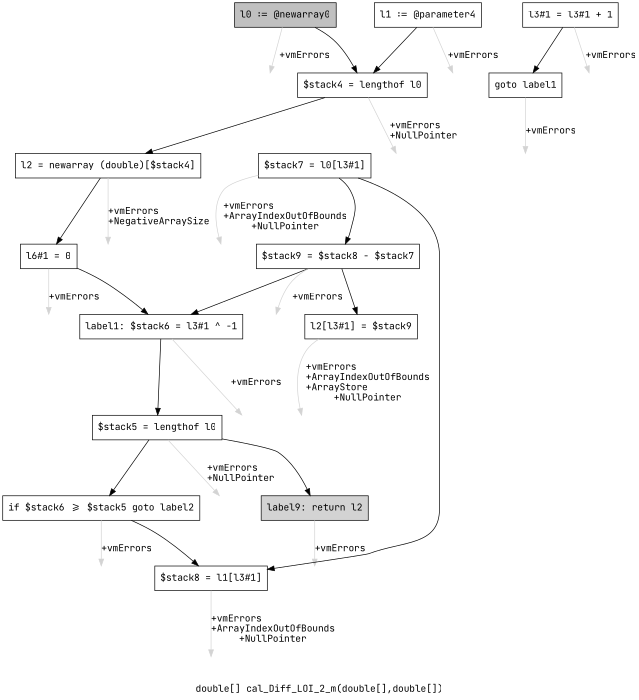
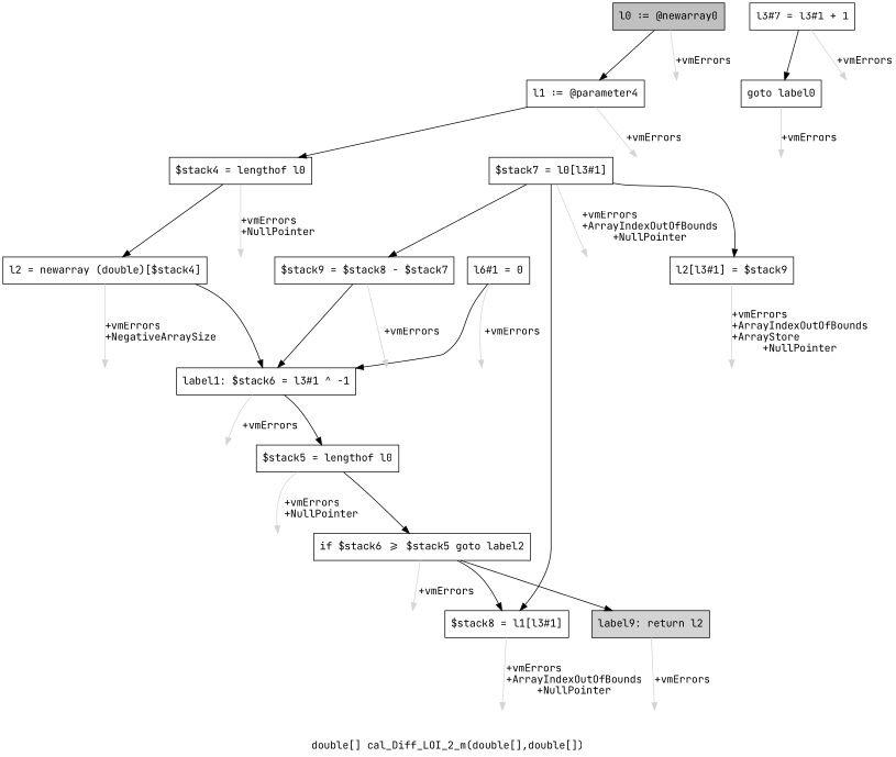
  digraph {
    fontname="JetBrains Mono"
    label="double[] cal_Diff_LOI_2_m(double[],double[])"
    node [fontname="JetBrains Mono" shape=box style=invis]
    edge [color=lightgray fontname="JetBrains Mono"]
    n1 [fillcolor=gray label="l0 := @newarray0" style=filled]
    n2 [label="l1 := @parameter4" style=""]
    n3 [label=Esc]
    n4 [label="$stack4 = lengthof l0" style=""]
    n5 [label=Esc]
    n6 [label="l2 = newarray (double)[$stack4]" style=""]
    n7 [label=Esc]
    n8 [label="l6#1 = 0" style=""]
    n9 [label=Esc]
    n10 [label="label1: $stack6 = l3#1 ^ -1" style=""]
    n11 [label=Esc]
    n12 [label="$stack5 = lengthof l0" style=""]
    n13 [label=Esc]
    n14 [label="if $stack6 >= $stack5 goto label2" style=""]
    n15 [label=Esc]
    n16 [label="$stack8 = l1[l3#1]" style=""]
    n17 [fillcolor=lightgray label="label9: return l2" style=filled]
    n18 [label=Esc]
    n19 [label=Esc]
    n20 [label=Esc]
    n21 [label="$stack7 = l0[l3#1]" style=""]
    n22 [label="$stack9 = $stack8 - $stack7" style=""]
    n23 [label=Esc]
    n24 [label="l2[l3#1] = $stack9" style=""]
    n25 [label=Esc]
    n26 [label=Esc]
-   n27 [label="l3#1 = l3#1 + 1" style=""]
-   n28 [label="goto label1" style=""]
+   n27 [label="l3#7 = l3#1 + 1" style=""]
+   n28 [label="goto label0" style=""]
    n29 [label=Esc]
    n30 [label=Esc]
-   n1 -> n4 [color=black]
+   n1 -> n2 [color=black]
    n1 -> n3 [label="\l+vmErrors"]
    n2 -> n4 [color=black]
    n2 -> n5 [label="\l+vmErrors"]
    n4 -> n6 [color=black]
    n4 -> n7 [label="\l+vmErrors\l+NullPointer"]
-   n6 -> n8 [color=black]
+   n6 -> n10 [color=black]
    n6 -> n9 [label="\l+vmErrors\l+NegativeArraySize"]
    n8 -> n10 [color=black]
    n8 -> n11 [label="\l+vmErrors"]
    n10 -> n12 [color=black]
    n10 -> n13 [label="\l+vmErrors"]
    n12 -> n14 [color=black]
    n12 -> n15 [label="\l+vmErrors\l+NullPointer"]
    n14 -> n16 [color=black]
-   n12 -> n17 [color=black]
+   n14 -> n17 [color=black]
    n14 -> n18 [label="\l+vmErrors"]
    n16 -> n19 [label="\l+vmErrors\l+ArrayIndexOutOfBounds\l+NullPointer"]
    n17 -> n20 [label="\l+vmErrors"]
    n21 -> n16 [color=black]
    n21 -> n22 [color=black]
    n21 -> n23 [label="\l+vmErrors\l+ArrayIndexOutOfBounds\l+NullPointer"]
    n22 -> n10 [color=black]
-   n22 -> n24 [color=black]
+   n21 -> n24 [color=black]
    n22 -> n25 [label="\l+vmErrors"]
    n24 -> n26 [label="\l+vmErrors\l+ArrayIndexOutOfBounds\l+ArrayStore\l+NullPointer"]
    n27 -> n28 [color=black]
    n27 -> n29 [label="\l+vmErrors"]
    n28 -> n30 [label="\l+vmErrors"]
  }
